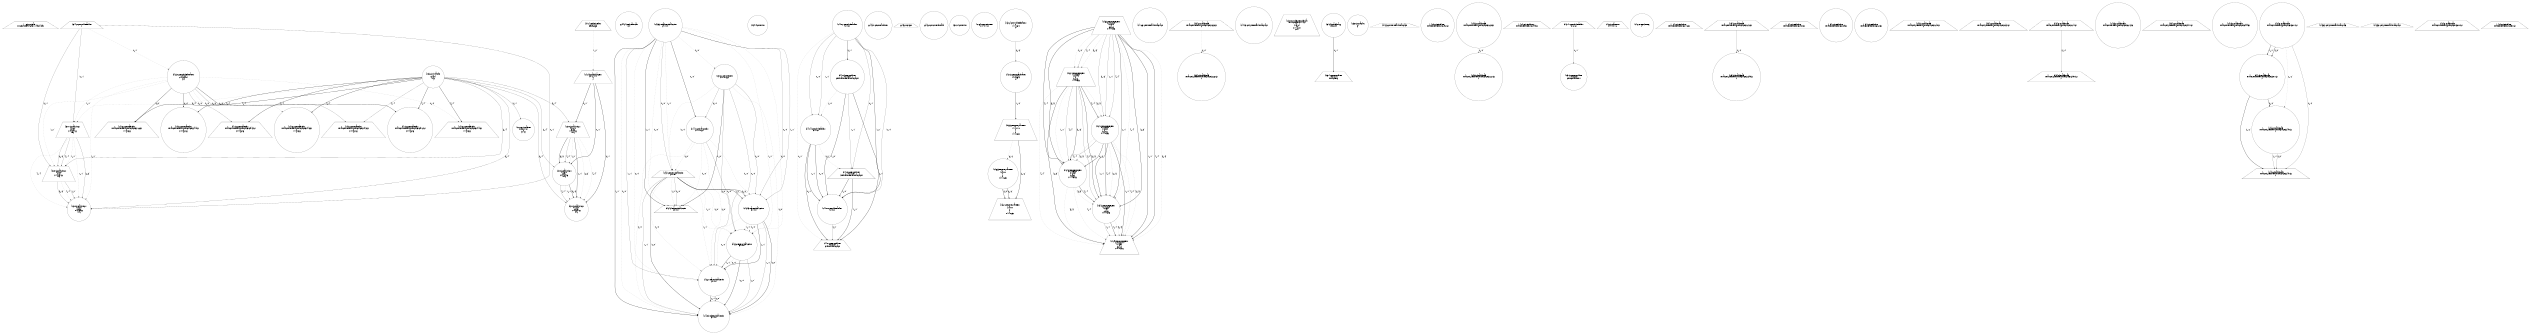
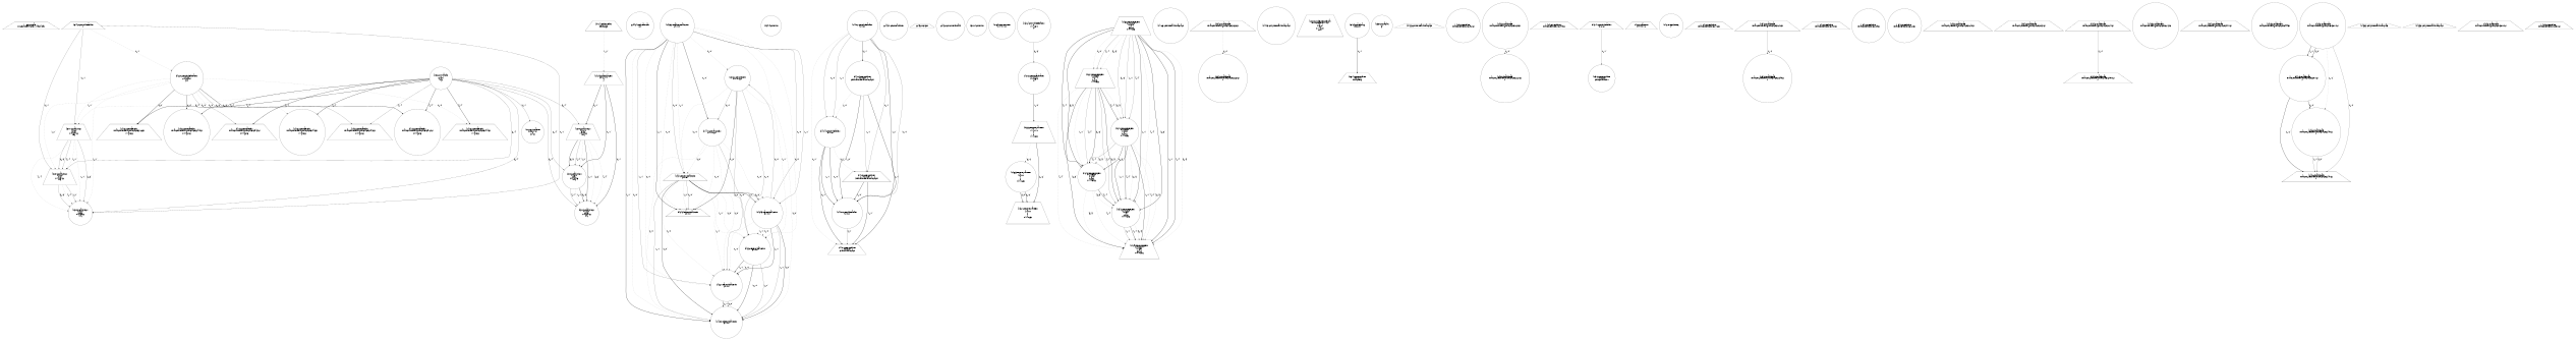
  digraph {
    node [shape=circle]
    edge [style=dotted]
    n1 [label="6850628.main\n0002253a5beb9d462a311149d3b439fc" shape=trapezium]
    n2 [label="4254480.GetModuleHandleW\n0" shape=trapezium]
    n3 [label="4243306.GetModuleFileNameW\n4194304\n2147408904\n522"]
    n4 [label="4250073.LoadStringW\n4194304\n65485\n2147409468\n4096" shape=trapezium]
    n5 [label="4250073.LoadStringW\n4194304\n65484\n2147409468\n4096" shape=trapezium]
    n6 [label="4250073.LoadStringW\n4194304\n65483\n2147409468\n4096"]
    n7 [label="4247567.GetLocaleInfoW\nretval_GetUserDefaultUILanguage_33494_32\n3\n2147408268\n4"]
    n8 [label="4247567.GetLocaleInfoW\nretval_GetUserDefaultUILanguage_32943_32\n3\n2147408268\n4"]
    n9 [label="4247567.GetLocaleInfoW\nretval_GetUserDefaultUILanguage_33186_32\n3\n2147408268\n4" shape=trapezium]
    n10 [label="4247567.GetLocaleInfoW\nretval_GetUserDefaultUILanguage_32945_32\n3\n2147408268\n4" shape=trapezium]
    n11 [label="4247567.GetLocaleInfoW\nretval_GetUserDefaultUILanguage_32975_32\n3\n2147408268\n4" shape=trapezium]
    n12 [label="4247567.GetLocaleInfoW\nretval_GetUserDefaultUILanguage_32976_32\n3\n2147408268\n4"]
    n13 [label="4247567.GetLocaleInfoW\nretval_GetUserDefaultUILanguage_32944_32\n3\n2147408268\n4" shape=trapezium]
    n14 [label="6844434.SetThreadLocale\n1024"]
    n15 [label="4243965.InitializeCriticalSection\n6917004"]
    n16 [label="4250188.GetSystemInfo\n2147417662"]
    n17 [label="4214413.GetStartupInfoW\n2147417624"]
    n18 [label="4245418.EnterCriticalSection\n6917004" shape=trapezium]
    n19 [label="4245469.LeaveCriticalSection\n6917004"]
    n20 [label="4245580.EnterCriticalSection\n6917004"]
    n21 [label="4245621.LeaveCriticalSection\n6917004"]
    n22 [label="4244205.DeleteCriticalSection\n6917004"]
    n23 [label="4245454.LeaveCriticalSection\n6917004" shape=trapezium]
    n24 [label="4243979.GetVersion\n"]
    n25 [label="4244018.GetModuleHandleW\n4244120"]
    n26 [label="4244024.GetProcAddress\n9441320\nGetThreadPreferredUILanguages"]
    n27 [label="4244044.GetModuleHandleW\n4244120"]
    n28 [label="4244050.GetProcAddress\n9441320\nSetThreadPreferredUILanguages" shape=trapezium]
    n29 [label="4244070.GetModuleHandleW\n4244120"]
    n30 [label="4244076.GetProcAddress\n9441320\nGetThreadUILanguage" shape=trapezium]
    n31 [label="6844540.GetCommandLineW\n"]
    n32 [label="6844560.GetACP\n" shape=trapezium]
    n33 [label="6844580.GetCurrentThreadId\n"]
    n34 [label="4250204.GetVersion\n"]
    n35 [label="4276690.GetVersionExW\n2147417420"]
    n36 [label="4248064.GetModuleFileNameW\n0\n2147408370\n261"]
    n37 [label="4245785.GetLongPathNameW\n2147407710\n2147406542\n261"]
    n38 [label="4246556.RegQueryValueExW\n0\n2147407710\n0\n0\n0\n2147408232" shape=trapezium]
    n39 [label="4215383.VirtualAlloc\n0\n1310704\n4096\n4"]
    n40 [label="4221262.VirtualFree\n3223060480\n0\n32768"]
    n41 [label="4250073.LoadStringW\n9441340\n65485\n2147409468\n4096" shape=trapezium]
    n42 [label="4250073.LoadStringW\n9441340\n65484\n2147409468\n4096"]
    n43 [label="4250073.LoadStringW\n9441340\n65483\n2147409468\n4096"]
    n44 [label="4246338.RegOpenKeyExW\n2147483649\n4246772\n0\n983065\n2147408236" shape=trapezium]
    n45 [label="4246372.RegOpenKeyExW\n2147483650\n4246772\n0\n983065\n2147408236" shape=trapezium]
    n46 [label="4246402.RegOpenKeyExW\n2147483649\n4246832\n0\n983065\n2147408236"]
    n47 [label="4246432.RegOpenKeyExW\n2147483650\n4246832\n0\n983065\n2147408236"]
    n48 [label="4246462.RegOpenKeyExW\n2147483649\n4246884\n0\n983065\n2147408236"]
    n49 [label="4246492.RegOpenKeyExW\n2147483649\n4246936\n0\n983065\n2147408236" shape=trapezium]
    n50 [label="4247883.GetUserDefaultUILanguage\n"]
    n51 [label="4245487.IsValidLocale\nretval_GetUserDefaultUILanguage_32833_32\n2" shape=trapezium]
    n52 [label="4245487.IsValidLocale\nretval_GetSystemDefaultUILanguage_32882_32\n2"]
    n53 [label="4247923.GetSystemDefaultUILanguage\n"]
    n54 [label="4250171.MultiByteToWideChar\nretval_GetACP_32774_32\n0\n4243784\n10\n2147403704\n2047" shape=trapezium]
    n55 [label="4254893.LoadLibraryA\nuser32.dll"]
    n56 [label="4255148.GetProcAddress\n9441344\nMessageBoxA" shape=trapezium]
    n57 [label="4255003.LocalAlloc\n64\n8"]
    n58 [label="4247558.GetUserDefaultUILanguage\n" shape=trapezium]
    n59 [label="4247247.FindFirstFileW\n3224341740\n2147407640" shape=trapezium]
    n60 [label="4248145.LoadLibraryExW\n3224341740\n0\n2" shape=trapezium]
    n61 [label="4247263.FindClose\nretval_FindFirstFileW_33496_32"]
    n62 [label="4245487.IsValidLocale\nretval_GetUserDefaultUILanguage_32832_32\n2"]
    n63 [label="4245487.IsValidLocale\nretval_GetSystemDefaultUILanguage_32881_32\n2"]
    n64 [label="4247263.FindClose\nretval_FindFirstFileW_32949_32" shape=trapezium]
    n65 [label="4245741.GetModuleHandleW\n4246160" shape=trapezium]
    n66 [label="4245758.GetProcAddress\n9441320\nGetLongPathNameW"]
    n67 [label="4246635.RegQueryValueExW\n0\n4247000\n0\n0\n0\n2147408232"]
    n68 [label="4246676.RegQueryValueExW\n0\n4247000\n0\n0\n0\n2147408232" shape=trapezium]
    n69 [label="4245683.CharNextW\n2147407716" shape=trapezium]
    n70 [label="4246722.RegCloseKey\n0"]
    n71 [label="4247263.FindClose\nretval_FindFirstFileW_33448_32" shape=trapezium]
    n72 [label="4245487.IsValidLocale\nretval_GetUserDefaultUILanguage_32873_32\n2" shape=trapezium]
    n73 [label="4245487.IsValidLocale\nretval_GetSystemDefaultUILanguage_32899_32\n2"]
    n74 [label="4247263.FindClose\nretval_FindFirstFileW_32951_32" shape=trapezium]
    n75 [label="4247263.FindClose\nretval_FindFirstFileW_33059_32"]
    n76 [label="4247263.FindClose\nretval_FindFirstFileW_33060_32"]
    n77 [label="4245487.IsValidLocale\nretval_GetSystemDefaultUILanguage_32842_32\n2" shape=trapezium]
    n78 [label="4245487.IsValidLocale\nretval_GetSystemDefaultUILanguage_32843_32\n2" shape=trapezium]
    n79 [label="4245487.IsValidLocale\nretval_GetUserDefaultUILanguage_32874_32\n2" shape=trapezium]
    n80 [label="4245487.IsValidLocale\nretval_GetSystemDefaultUILanguage_32900_32\n2" shape=trapezium]
    n81 [label="4245487.IsValidLocale\nretval_GetUserDefaultUILanguage_32875_32\n2"]
    n82 [label="4245487.IsValidLocale\nretval_GetSystemDefaultUILanguage_32977_32\n2" shape=trapezium]
    n83 [label="4245487.IsValidLocale\nretval_GetUserDefaultUILanguage_32999_32\n2"]
    n84 [label="4245487.IsValidLocale\nretval_GetUserDefaultUILanguage_33001_32\n2"]
    n85 [label="4244766.IsValidLocale\nretval_GetUserDefaultUILanguage_33001_32\n2"]
    n86 [label="4245487.IsValidLocale\nretval_GetSystemDefaultUILanguage_33497_32\n2"]
    n87 [label="4244766.IsValidLocale\nretval_GetSystemDefaultUILanguage_33497_32\n2" shape=trapezium]
    n88 [label="4245525.GetSystemDefaultUILanguage\n" shape=trapezium]
    n89 [label="4245552.GetSystemDefaultUILanguage\n" shape=trapezium]
    n90 [label="4245487.IsValidLocale\nretval_GetUserDefaultUILanguage_33000_32\n2" shape=trapezium]
    n91 [label="4247263.FindClose\nretval_FindFirstFileW_32950_32" shape=trapezium]
    n2 -> n3 [label="(0-->1)"]
    n2 -> n4 [label="(0-->1)" style=solid]
    n2 -> n5 [label="(0-->1)" style=solid]
    n2 -> n6 [label="(0-->1)" style=solid]
    n3 -> n4 [label="(1-->1)"]
    n3 -> n5 [label="(1-->1)"]
    n3 -> n6 [label="(1-->1)"]
    n3 -> n7 [label="(0-->2)" style=bold]
    n3 -> n8 [label="(0-->2)"]
    n3 -> n9 [label="(0-->2)" style=bold]
    n3 -> n10 [label="(0-->2)" style=solid]
    n3 -> n11 [label="(0-->2)" style=solid]
    n3 -> n12 [label="(0-->2)" style=bold]
    n3 -> n13 [label="(0-->2)"]
    n4 -> n5 [label="(1-->1)"]
    n4 -> n5 [label="(3-->3)" style=solid]
    n4 -> n5 [label="(4-->4)" style=solid]
    n4 -> n6 [label="(1-->1)"]
    n4 -> n6 [label="(3-->3)" style=solid]
    n4 -> n6 [label="(4-->4)"]
    n5 -> n6 [label="(1-->1)" style=solid]
    n5 -> n6 [label="(3-->3)" style=solid]
    n5 -> n6 [label="(4-->4)"]
    n15 -> n16 [label="(0-->0)"]
    n15 -> n17 [label="(0-->0)" style=bold]
    n15 -> n18 [label="(1-->1)"]
    n15 -> n18 [label="(0-->0)" style=solid]
    n15 -> n19 [label="(1-->1)" style=solid]
    n15 -> n19 [label="(0-->0)" style=solid]
    n15 -> n20 [label="(1-->1)"]
    n15 -> n20 [label="(0-->0)"]
    n15 -> n21 [label="(1-->1)" style=solid]
    n15 -> n21 [label="(0-->0)"]
    n15 -> n22 [label="(1-->1)" style=bold]
    n15 -> n22 [label="(0-->0)"]
    n15 -> n23 [label="(1-->1)" style=bold]
    n15 -> n23 [label="(0-->0)"]
    n16 -> n17 [label="(0-->0)" style=solid]
    n16 -> n18 [label="(0-->0)"]
-   n16 -> n19 [label="(0-->0)" style=solid]
+   n19 -> n16 [label="(0-->0)" style=solid]
    n16 -> n20 [label="(0-->0)" style=solid]
    n16 -> n21 [label="(0-->0)" style=solid]
    n16 -> n22 [label="(0-->0)"]
    n16 -> n23 [label="(0-->0)" style=bold]
    n17 -> n18 [label="(0-->0)"]
    n17 -> n19 [label="(0-->0)"]
    n17 -> n20 [label="(0-->0)" style=solid]
    n17 -> n21 [label="(0-->0)"]
    n17 -> n22 [label="(0-->0)"]
    n17 -> n23 [label="(0-->0)"]
    n18 -> n19 [label="(1-->1)" style=bold]
    n18 -> n19 [label="(0-->0)" style=bold]
    n18 -> n20 [label="(1-->1)"]
    n18 -> n20 [label="(0-->0)"]
    n18 -> n21 [label="(1-->1)"]
    n18 -> n21 [label="(0-->0)"]
    n18 -> n22 [label="(1-->1)" style=solid]
    n18 -> n22 [label="(0-->0)" style=bold]
    n18 -> n23 [label="(1-->1)"]
    n18 -> n23 [label="(0-->0)" style=solid]
    n19 -> n20 [label="(1-->1)"]
    n19 -> n20 [label="(0-->0)"]
    n19 -> n21 [label="(1-->1)" style=bold]
    n19 -> n21 [label="(0-->0)"]
    n19 -> n22 [label="(1-->1)" style=solid]
    n19 -> n22 [label="(0-->0)" style=bold]
    n20 -> n21 [label="(1-->1)" style=bold]
    n20 -> n21 [label="(0-->0)"]
    n20 -> n22 [label="(1-->1)" style=solid]
    n20 -> n22 [label="(0-->0)" style=bold]
    n21 -> n22 [label="(1-->1)" style=bold]
    n21 -> n22 [label="(0-->0)" style=solid]
    n25 -> n26 [label="(0-->1)" style=bold]
    n25 -> n27 [label="(1-->1)" style=solid]
    n25 -> n27 [label="(0-->0)" style=solid]
    n25 -> n28 [label="(0-->1)" style=solid]
    n25 -> n29 [label="(1-->1)" style=bold]
    n25 -> n29 [label="(0-->0)" style=solid]
    n25 -> n30 [label="(0-->1)"]
    n26 -> n27 [label="(1-->0)"]
    n26 -> n28 [label="(1-->1)" style=solid]
    n26 -> n29 [label="(1-->0)" style=bold]
    n26 -> n30 [label="(1-->1)" style=bold]
    n27 -> n28 [label="(0-->1)"]
    n27 -> n29 [label="(1-->1)" style=bold]
    n27 -> n29 [label="(0-->0)" style=bold]
    n27 -> n30 [label="(0-->1)" style=bold]
    n28 -> n29 [label="(1-->0)" style=bold]
    n28 -> n30 [label="(1-->1)" style=bold]
    n29 -> n30 [label="(0-->1)" style=solid]
    n36 -> n37 [label="(3-->3)" style=solid]
    n37 -> n38 [label="(1-->2)" style=bold]
    n38 -> n67 [label="(6-->6)"]
    n38 -> n68 [label="(6-->6)" style=bold]
    n39 -> n4 [label="(3-->4)"]
    n39 -> n5 [label="(3-->4)" style=solid]
    n39 -> n6 [label="(3-->4)" style=solid]
    n39 -> n7 [label="(4-->4)" style=bold]
    n39 -> n8 [label="(4-->4)" style=bold]
    n39 -> n9 [label="(4-->4)" style=bold]
    n39 -> n10 [label="(4-->4)" style=bold]
    n39 -> n11 [label="(4-->4)" style=solid]
    n39 -> n12 [label="(4-->4)" style=bold]
    n39 -> n13 [label="(4-->4)" style=bold]
    n39 -> n40 [label="(0-->1)" style=solid]
    n39 -> n41 [label="(3-->4)" style=solid]
    n39 -> n42 [label="(3-->4)" style=solid]
    n39 -> n43 [label="(3-->4)" style=solid]
    n41 -> n42 [label="(1-->1)"]
    n41 -> n42 [label="(3-->3)" style=bold]
    n41 -> n42 [label="(4-->4)" style=solid]
    n41 -> n43 [label="(1-->1)" style=bold]
    n41 -> n43 [label="(3-->3)"]
    n41 -> n43 [label="(4-->4)"]
    n42 -> n43 [label="(1-->1)"]
    n42 -> n43 [label="(3-->3)" style=bold]
    n42 -> n43 [label="(4-->4)" style=solid]
    n44 -> n45 [label="(2-->2)"]
    n44 -> n45 [label="(4-->4)" style=solid]
    n44 -> n45 [label="(5-->5)"]
    n44 -> n46 [label="(1-->1)" style=solid]
    n44 -> n46 [label="(4-->4)" style=solid]
    n44 -> n46 [label="(5-->5)" style=solid]
    n44 -> n47 [label="(4-->4)" style=bold]
    n44 -> n47 [label="(5-->5)" style=bold]
    n44 -> n48 [label="(1-->1)" style=bold]
    n44 -> n48 [label="(4-->4)"]
    n44 -> n48 [label="(5-->5)" style=bold]
    n44 -> n49 [label="(1-->1)" style=bold]
    n44 -> n49 [label="(4-->4)" style=bold]
    n44 -> n49 [label="(5-->5)"]
    n45 -> n46 [label="(4-->4)" style=bold]
    n45 -> n46 [label="(5-->5)"]
    n45 -> n47 [label="(1-->1)"]
    n45 -> n47 [label="(4-->4)" style=solid]
    n45 -> n47 [label="(5-->5)" style=bold]
    n45 -> n48 [label="(4-->4)" style=solid]
    n45 -> n48 [label="(5-->5)" style=bold]
    n45 -> n49 [label="(4-->4)"]
    n45 -> n49 [label="(5-->5)" style=bold]
    n46 -> n47 [label="(2-->2)" style=bold]
    n46 -> n47 [label="(4-->4)" style=solid]
    n46 -> n47 [label="(5-->5)"]
    n46 -> n48 [label="(1-->1)" style=bold]
    n46 -> n48 [label="(4-->4)" style=bold]
    n46 -> n48 [label="(5-->5)"]
    n46 -> n49 [label="(1-->1)" style=bold]
    n46 -> n49 [label="(4-->4)"]
    n46 -> n49 [label="(5-->5)"]
    n47 -> n48 [label="(4-->4)" style=bold]
    n47 -> n48 [label="(5-->5)"]
    n47 -> n49 [label="(4-->4)"]
    n47 -> n49 [label="(5-->5)"]
    n48 -> n49 [label="(1-->1)" style=solid]
    n48 -> n49 [label="(4-->4)" style=bold]
    n48 -> n49 [label="(5-->5)"]
    n51 -> n52 [label="(2-->2)"]
    n55 -> n56 [label="(0-->1)" style=bold]
    n59 -> n60 [label="(1-->1)"]
    n60 -> n41 [label="(0-->1)" style=bold]
    n60 -> n42 [label="(0-->1)" style=bold]
    n60 -> n43 [label="(0-->1)" style=bold]
    n62 -> n63 [label="(2-->2)"]
    n65 -> n66 [label="(0-->1)" style=solid]
    n67 -> n68 [label="(2-->2)" style=bold]
    n67 -> n68 [label="(6-->6)" style=bold]
    n72 -> n73 [label="(2-->2)" style=solid]
    n79 -> n80 [label="(2-->2)" style=solid]
    n84 -> n85 [label="(1-->1)" style=bold]
    n84 -> n85 [label="(2-->2)" style=bold]
    n84 -> n86 [label="(2-->2)"]
    n84 -> n87 [label="(2-->2)" style=solid]
    n85 -> n86 [label="(2-->2)" style=bold]
    n85 -> n87 [label="(2-->2)" style=bold]
    n86 -> n87 [label="(1-->1)" style=solid]
    n86 -> n87 [label="(2-->2)" style=solid]
  }
